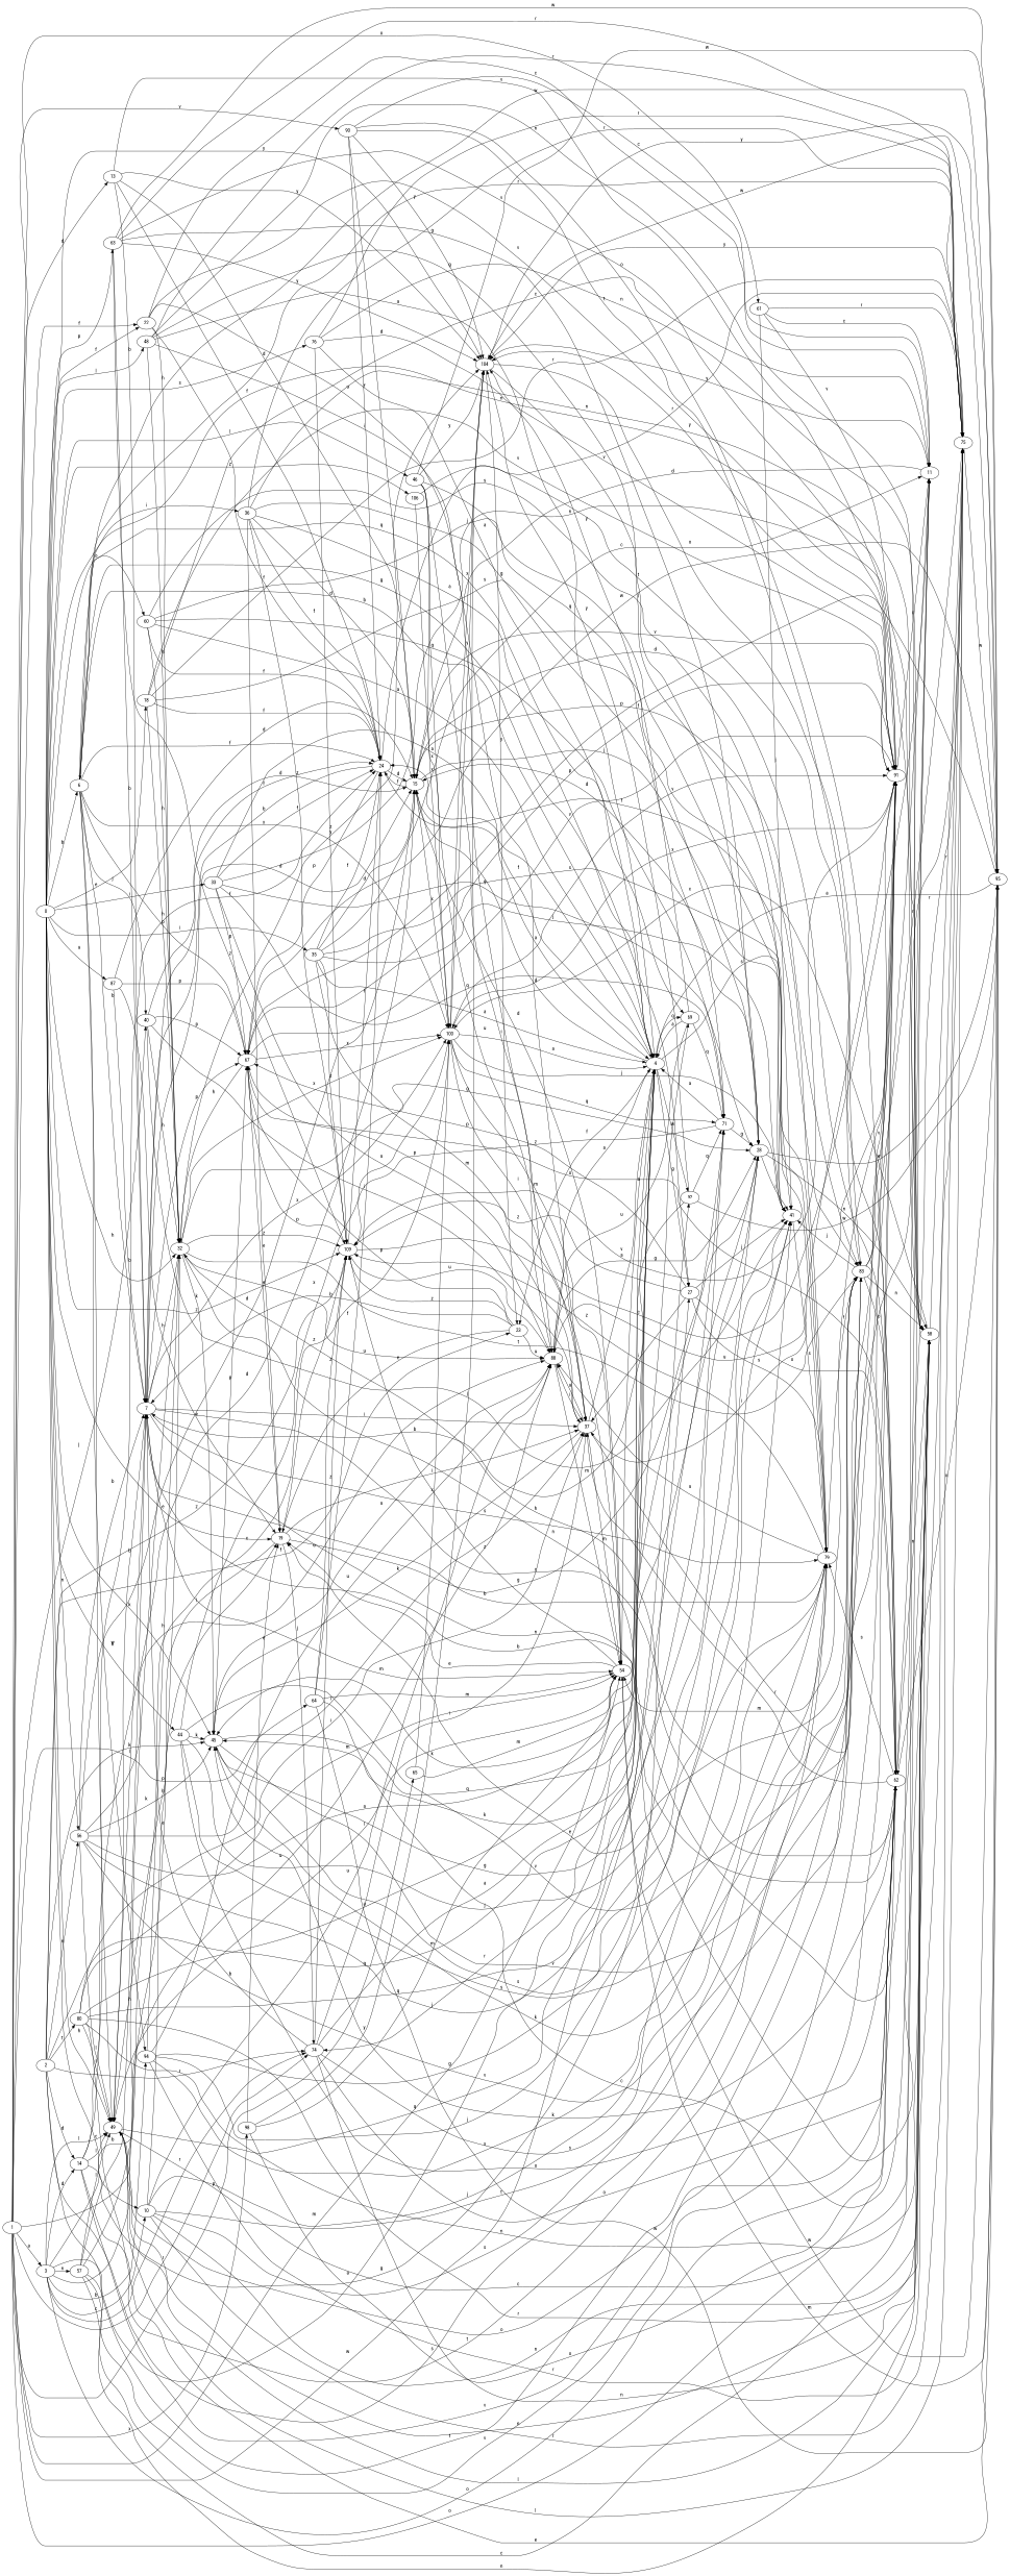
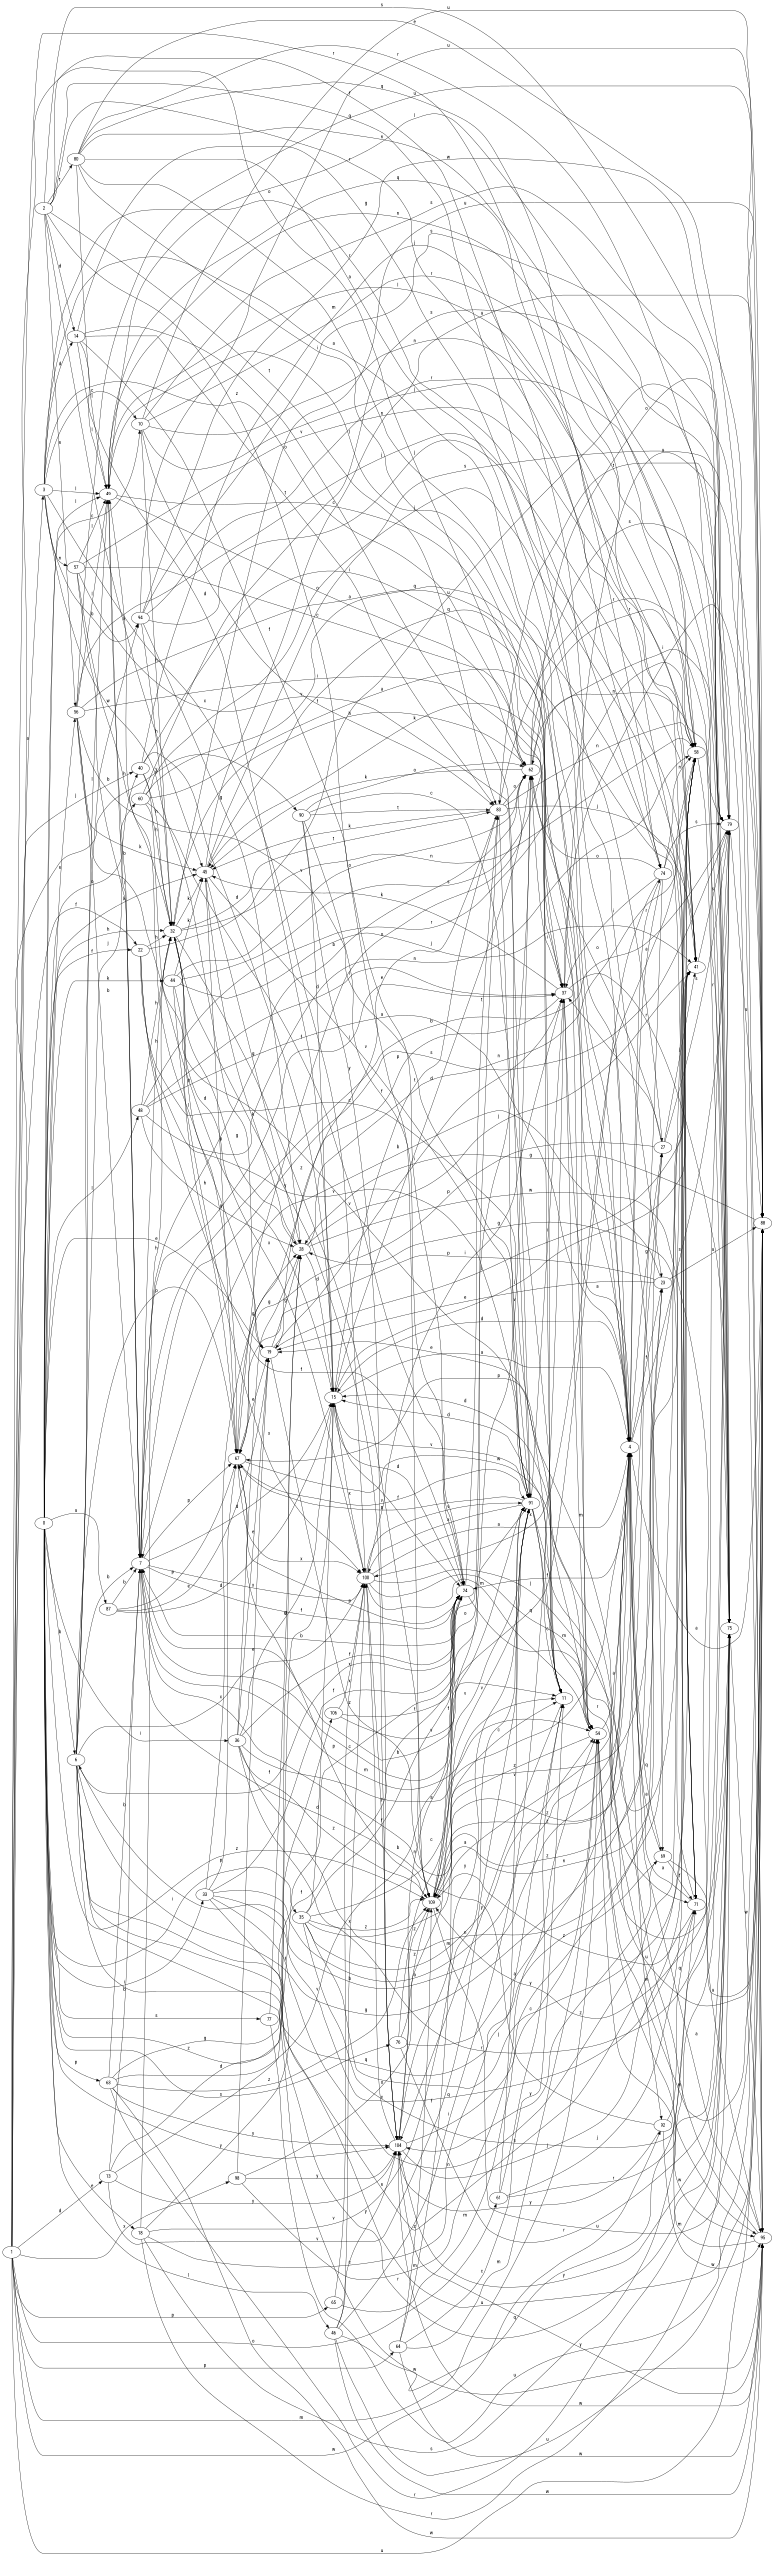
  strict digraph {
    fontname="Roboto Condensed"
    rankdir=LR
    node [fontname="Roboto Condensed"]
    edge [fontname="Roboto Condensed"]
    0
    6
    10
    18
    19
    22
    32
    33
    35
    36
    44
    45
    46
    48
    49
    56
    60
    63
    76
+   77
    87
    104
    106
    109
    40
    69
    100
    24
    27
    7
    58
    67
    75
    94
    95
    88
    79
    83
    41
    11
    91
    37
    28
    4
    71
    54
    15
    62
    23
    1
    3
    13
    61
    64
    65
    74
    90
    92
    98
    14
    57
    2
    80
    0 -> 6 [label=b]
    0 -> 10 [label=c]
    0 -> 18 [label=e]
    0 -> 19 [label=e]
    0 -> 22 [label=f]
    0 -> 32 [label=h]
    0 -> 33 [label=i]
    0 -> 35 [label=i]
    0 -> 36 [label=i]
    0 -> 44 [label=k]
    0 -> 45 [label=k]
    0 -> 46 [label=l]
    0 -> 48 [label=l]
-   0 -> 49 [label=h]
+   0 -> 49 [label=l]
    0 -> 56 [label=n]
    0 -> 60 [label=o]
    0 -> 63 [label=p]
    0 -> 76 [label=s]
+   0 -> 77 [label=s]
    0 -> 87 [label=u]
    0 -> 104 [label=y]
    0 -> 106 [label=z]
    0 -> 109 [label=z]
    6 -> 49 [label=l]
    6 -> 40 [label=j]
    6 -> 69 [label=q]
    6 -> 100 [label=x]
    6 -> 24 [label=f]
    6 -> 27 [label=g]
    6 -> 7 [label=b]
    6 -> 58 [label=n]
    6 -> 67 [label=p]
    6 -> 75 [label=r]
    6 -> 94 [label=w]
    6 -> 95 [label=w]
    10 -> 32 [label=h]
    10 -> 58 [label=n]
    10 -> 75 [label=r]
    10 -> 88 [label=u]
    10 -> 79 [label=s]
    10 -> 83 [label=t]
    10 -> 41 [label=j]
    18 -> 32 [label=h]
    18 -> 24 [label=f]
    18 -> 75 [label=r]
    18 -> 79 [label=s]
    18 -> 11 [label=c]
    18 -> 91 [label=v]
    19 -> 49 [label=l]
    19 -> 109 [label=z]
-   19 -> 74 [label=j]
+   19 -> 41 [label=j]
    19 -> 37 [label=i]
    19 -> 28 [label=g]
    22 -> 32 [label=h]
    22 -> 24 [label=f]
    22 -> 88 [label=u]
    22 -> 11 [label=c]
    22 -> 91 [label=v]
    32 -> 45 [label=k]
    32 -> 104 [label=y]
    32 -> 109 [label=z]
    32 -> 100 [label=x]
    32 -> 58 [label=n]
    32 -> 88 [label=u]
    32 -> 83 [label=t]
    32 -> 28 [label=g]
    33 -> 24 [label=f]
    33 -> 58 [label=n]
    33 -> 67 [label=p]
    33 -> 88 [label=u]
    33 -> 28 [label=g]
    33 -> 4 [label=a]
    33 -> 71 [label=q]
    35 -> 109 [label=z]
    35 -> 24 [label=f]
    35 -> 79 [label=s]
    35 -> 41 [label=j]
    35 -> 11 [label=c]
    35 -> 4 [label=a]
    35 -> 54 [label=m]
    35 -> 15 [label=d]
    36 -> 19 [label=e]
    36 -> 109 [label=z]
    36 -> 24 [label=f]
    36 -> 58 [label=n]
    36 -> 75 [label=r]
    36 -> 28 [label=g]
    36 -> 4 [label=a]
    36 -> 15 [label=d]
    44 -> 45 [label=k]
    44 -> 100 [label=x]
    44 -> 79 [label=s]
    44 -> 41 [label=j]
    44 -> 91 [label=v]
    44 -> 62 [label=o]
    45 -> 67 [label=p]
    45 -> 88 [label=u]
    45 -> 79 [label=s]
    45 -> 91 [label=v]
    45 -> 28 [label=g]
    45 -> 71 [label=q]
    46 -> 104 [label=y]
    46 -> 100 [label=x]
    46 -> 95 [label=w]
    46 -> 88 [label=u]
    46 -> 37 [label=i]
    46 -> 71 [label=q]
    48 -> 32 [label=h]
    48 -> 58 [label=n]
    48 -> 75 [label=r]
    48 -> 37 [label=i]
    48 -> 28 [label=g]
    48 -> 4 [label=a]
    49 -> 7 [label=b]
    49 -> 58 [label=n]
    49 -> 11 [label=c]
    49 -> 71 [label=q]
    49 -> 62 [label=o]
    56 -> 45 [label=k]
    56 -> 49 [label=l]
    56 -> 7 [label=b]
    56 -> 88 [label=u]
    56 -> 41 [label=j]
    56 -> 91 [label=v]
    56 -> 37 [label=i]
    56 -> 4 [label=a]
    56 -> 15 [label=d]
    60 -> 32 [label=h]
    60 -> 24 [label=f]
    60 -> 79 [label=s]
    60 -> 41 [label=j]
    60 -> 4 [label=a]
    60 -> 71 [label=q]
    63 -> 104 [label=y]
    63 -> 109 [label=z]
    63 -> 7 [label=b]
    63 -> 75 [label=r]
    63 -> 95 [label=w]
    63 -> 91 [label=v]
    63 -> 28 [label=g]
    76 -> 109 [label=z]
    76 -> 75 [label=r]
    76 -> 91 [label=v]
    76 -> 4 [label=a]
+   77 -> 88 [label=u]
+   77 -> 28 [label=g]
    87 -> 19 [label=e]
    87 -> 7 [label=b]
    87 -> 67 [label=p]
    87 -> 15 [label=d]
+   104 -> 109 [label=z]
    104 -> 100 [label=x]
    104 -> 95 [label=w]
    104 -> 41 [label=j]
    104 -> 62 [label=o]
    104 -> 23 [label=y]
    106 -> 100 [label=x]
    106 -> 83 [label=t]
+   106 -> 91 [label=v]
    109 -> 24 [label=f]
-   76 -> 58 [label=n]
+   109 -> 58 [label=n]
    109 -> 67 [label=p]
    109 -> 88 [label=u]
    109 -> 11 [label=c]
    109 -> 91 [label=v]
    40 -> 32 [label=h]
    40 -> 67 [label=p]
    40 -> 41 [label=j]
    40 -> 37 [label=i]
    40 -> 15 [label=d]
    69 -> 104 [label=y]
    69 -> 88 [label=u]
    69 -> 4 [label=a]
-   69 -> 71 [label=q]
+   69 -> 71 [label=f]
    100 -> 104 [label=y]
    100 -> 41 [label=j]
    100 -> 91 [label=v]
    100 -> 37 [label=i]
    100 -> 4 [label=a]
    100 -> 71 [label=q]
    100 -> 54 [label=m]
    24 -> 7 [label=b]
    24 -> 67 [label=p]
    24 -> 75 [label=r]
    24 -> 83 [label=t]
    24 -> 15 [label=d]
    27 -> 109 [label=z]
    27 -> 67 [label=p]
    27 -> 79 [label=s]
    27 -> 41 [label=j]
    27 -> 37 [label=i]
    27 -> 62 [label=o]
    7 -> 32 [label=h]
    7 -> 49 [label=l]
    7 -> 100 [label=x]
    7 -> 24 [label=f]
    7 -> 58 [label=n]
    7 -> 67 [label=p]
    7 -> 79 [label=s]
    7 -> 11 [label=c]
    7 -> 37 [label=i]
    7 -> 54 [label=m]
    7 -> 15 [label=d]
    58 -> 49 [label=l]
    58 -> 100 [label=x]
    58 -> 75 [label=r]
    67 -> 19 [label=e]
    67 -> 32 [label=h]
    67 -> 100 [label=x]
    67 -> 95 [label=w]
    67 -> 91 [label=v]
    67 -> 62 [label=o]
    75 -> 49 [label=l]
    75 -> 104 [label=y]
    75 -> 95 [label=w]
    94 -> 32 [label=h]
    94 -> 75 [label=r]
+   94 -> 95 [label=w]
    94 -> 88 [label=u]
    94 -> 79 [label=s]
    94 -> 41 [label=j]
    94 -> 28 [label=g]
    95 -> 104 [label=y]
    95 -> 67 [label=p]
    95 -> 4 [label=a]
    95 -> 54 [label=m]
    95 -> 62 [label=o]
    88 -> 37 [label=i]
    88 -> 28 [label=g]
    88 -> 4 [label=a]
    88 -> 54 [label=m]
    79 -> 109 [label=z]
    79 -> 7 [label=b]
    79 -> 88 [label=u]
    79 -> 83 [label=t]
    83 -> 19 [label=e]
    83 -> 45 [label=k]
    83 -> 58 [label=n]
    83 -> 75 [label=r]
    83 -> 41 [label=j]
    83 -> 91 [label=v]
    83 -> 62 [label=o]
    41 -> 79 [label=s]
    11 -> 104 [label=y]
    11 -> 15 [label=d]
    91 -> 104 [label=y]
    91 -> 100 [label=x]
    91 -> 67 [label=p]
    91 -> 88 [label=u]
    91 -> 11 [label=c]
    91 -> 37 [label=i]
    91 -> 54 [label=m]
    37 -> 45 [label=k]
    37 -> 67 [label=p]
    37 -> 75 [label=r]
    37 -> 88 [label=u]
    37 -> 4 [label=a]
    37 -> 54 [label=m]
    28 -> 45 [label=k]
    28 -> 58 [label=n]
    28 -> 95 [label=w]
    28 -> 41 [label=j]
    28 -> 15 [label=d]
    4 -> 6 [label=b]
    4 -> 45 [label=k]
    4 -> 69 [label=q]
    4 -> 24 [label=f]
    4 -> 27 [label=g]
    4 -> 79 [label=s]
    4 -> 15 [label=d]
    4 -> 23 [label=f]
    4 -> 74 [label=r]
    4 -> 92 [label=w]
    71 -> 109 [label=z]
    71 -> 28 [label=g]
    71 -> 4 [label=a]
    54 -> 19 [label=e]
    54 -> 49 [label=l]
    54 -> 109 [label=z]
    54 -> 95 [label=w]
    54 -> 4 [label=a]
    54 -> 15 [label=d]
    15 -> 100 [label=x]
    15 -> 24 [label=f]
    15 -> 83 [label=t]
    15 -> 41 [label=j]
    15 -> 91 [label=v]
    15 -> 4 [label=a]
    62 -> 32 [label=h]
    62 -> 45 [label=k]
    62 -> 7 [label=b]
    62 -> 58 [label=n]
    62 -> 75 [label=r]
    62 -> 79 [label=s]
    62 -> 37 [label=i]
    62 -> 15 [label=d]
    23 -> 19 [label=e]
    23 -> 109 [label=z]
    23 -> 7 [label=b]
    23 -> 67 [label=p]
    23 -> 88 [label=u]
    1 -> 22 [label=f]
    1 -> 40 [label=j]
    1 -> 88 [label=u]
    1 -> 54 [label=m]
    1 -> 62 [label=o]
    1 -> 3 [label=a]
    1 -> 13 [label=d]
    1 -> 61 [label=o]
    1 -> 64 [label=p]
    1 -> 65 [label=p]
    1 -> 74 [label=r]
    1 -> 90 [label=v]
    1 -> 92 [label=w]
    1 -> 98 [label=x]
    3 -> 10 [label=c]
    3 -> 19 [label=e]
    3 -> 49 [label=l]
    3 -> 100 [label=x]
    3 -> 94 [label=b]
    3 -> 4 [label=a]
    3 -> 62 [label=o]
    3 -> 74 [label=r]
    3 -> 14 [label=d]
    3 -> 57 [label=n]
    13 -> 104 [label=y]
    13 -> 24 [label=f]
    13 -> 7 [label=b]
    13 -> 91 [label=v]
    13 -> 15 [label=d]
    61 -> 75 [label=r]
    61 -> 41 [label=j]
    61 -> 11 [label=c]
    61 -> 91 [label=v]
    64 -> 109 [label=z]
    64 -> 24 [label=f]
    64 -> 95 [label=w]
    64 -> 11 [label=c]
    64 -> 54 [label=m]
    65 -> 100 [label=x]
    65 -> 54 [label=m]
    74 -> 109 [label=z]
    74 -> 7 [label=b]
    74 -> 58 [label=n]
    74 -> 79 [label=s]
    74 -> 37 [label=i]
    74 -> 4 [label=a]
    74 -> 62 [label=o]
    90 -> 104 [label=y]
    90 -> 24 [label=f]
    90 -> 83 [label=t]
    90 -> 11 [label=c]
    90 -> 15 [label=d]
    90 -> 62 [label=o]
    92 -> 104 [label=y]
    92 -> 7 [label=b]
    92 -> 95 [label=w]
    92 -> 71 [label=q]
    98 -> 19 [label=e]
    98 -> 104 [label=y]
    98 -> 54 [label=m]
    98 -> 62 [label=o]
    14 -> 49 [label=l]
    14 -> 24 [label=f]
    14 -> 27 [label=g]
    14 -> 83 [label=t]
    14 -> 91 [label=v]
    14 -> 15 [label=d]
    57 -> 32 [label=h]
    57 -> 49 [label=l]
    57 -> 7 [label=b]
    57 -> 58 [label=n]
    57 -> 11 [label=c]
    57 -> 91 [label=v]
    2 -> 45 [label=k]
    2 -> 56 [label=n]
    2 -> 109 [label=z]
    2 -> 69 [label=q]
    2 -> 79 [label=s]
    2 -> 83 [label=t]
    2 -> 23 [label=f]
    2 -> 74 [label=r]
    2 -> 14 [label=d]
    2 -> 80 [label=t]
    80 -> 49 [label=l]
    80 -> 58 [label=n]
    80 -> 75 [label=r]
    80 -> 95 [label=e]
    80 -> 37 [label=i]
    80 -> 4 [label=a]
    80 -> 71 [label=q]
    80 -> 54 [label=m]
  }
